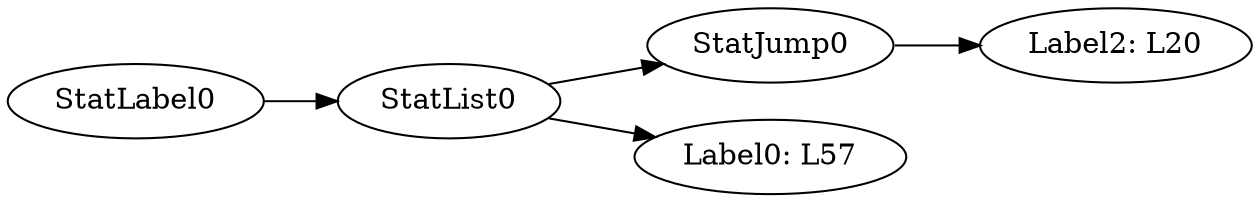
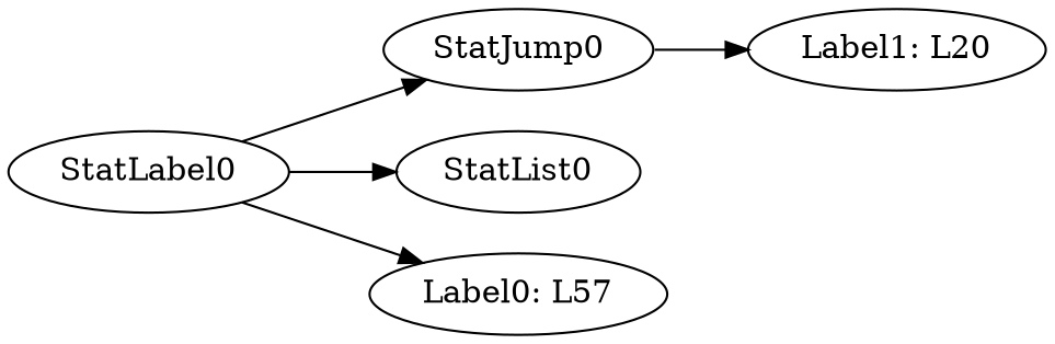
  digraph {
    ordering=out
    rankdir=LR
    StatJump0
-   "Label1: L20" [label="Label2: L20"]
+   "Label1: L20"
    StatList0
    StatLabel0
    n5 [label="Label0: L57"]
    StatJump0 -> "Label1: L20"
-   StatList0 -> StatJump0
+   StatLabel0 -> StatJump0
    StatLabel0 -> StatList0
-   StatList0 -> n5
+   StatLabel0 -> n5
  }
